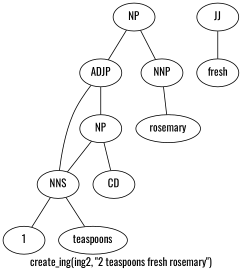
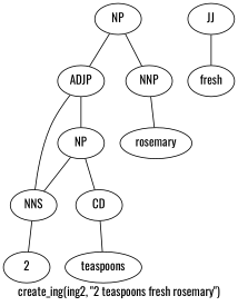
  graph {
    fontname=Oswald
    label="create_ing(ing2, \"2 teaspoons fresh rosemary\")"
    node [fontname=Oswald]
    edge [fontname=Oswald]
    n1 [label=NP]
    n2 [label=ADJP]
    n3 [label=NNP]
    n4 [label=NP]
    n5 [label=NNS]
    n6 [label=rosemary]
    n7 [label=CD]
    n8 [label=JJ]
    n9 [label=fresh]
-   n10 [label=1]
+   n10 [label=2]
    n11 [label=teaspoons]
    n1 -- n2
    n1 -- n3
    n2 -- n4
    n2 -- n5
    n3 -- n6
    n4 -- n5
    n4 -- n7
    n5 -- n10
-   n5 -- n11
+   n7 -- n11
    n8 -- n9
  }
